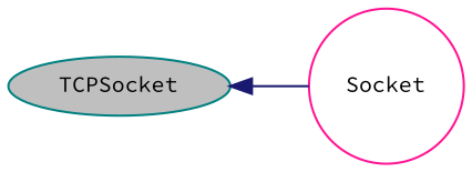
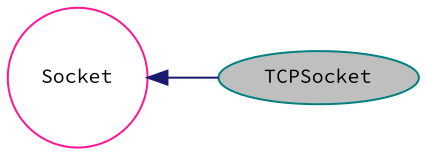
  digraph {
    rankdir=LR
    fontname="Source Code Pro"
    node [fontname="Source Code Pro" fontsize=10 style=filled]
    n1 [color=teal fillcolor=grey75 fontcolor=black height=0.2 label=TCPSocket shape=ellipse width=0.4]
    n2 [color=deeppink fillcolor=white height=0.2 label=Socket shape=circle width=0.4]
-   n1 -> n2 [color=midnightblue dir=back fontname="Source Code Pro" fontsize=10 labelfontname=Helvetica labelfontsize=10 style=solid]
+   n2 -> n1 [color=midnightblue dir=back fontname="Source Code Pro" fontsize=10 labelfontname=Helvetica labelfontsize=10 style=solid]
  }
